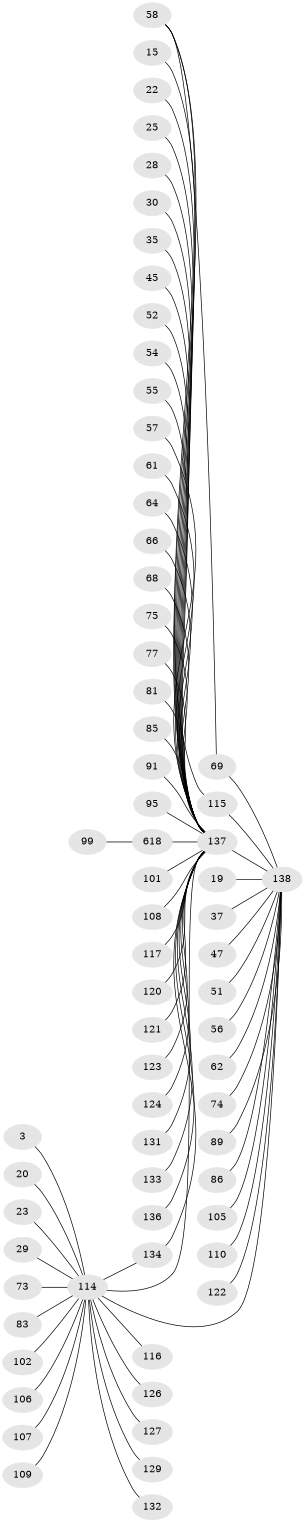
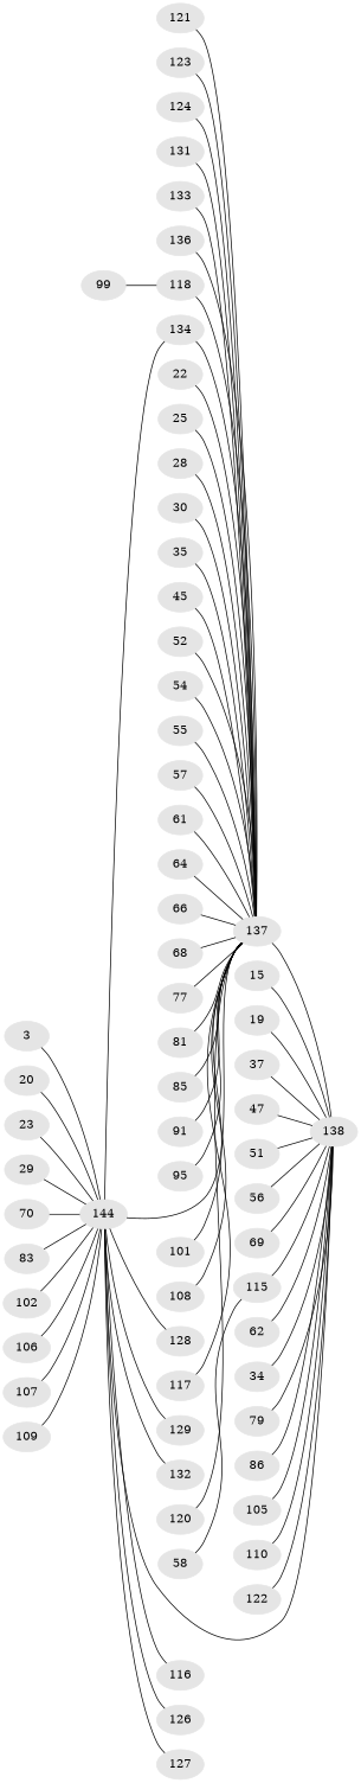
  graph {
    rankdir=LR
    node [color=gray90 style=filled]
-   114 [super="+103+112+8"]
+   114 [super="+103+112+8" label=144]
    138 [super="+63+98+135+10"]
    137 [super="+44+78+104+119"]
    116
    126
    127
+   128
    129
    132
    134 [super="+2+46+113"]
    3
    15
    19
    20
    22
    23
    25
    28
    29
    30
    35
    37
    45
    47
    51
    52
    54
    55
    56
    57
    58 [super="+26"]
    69
    115 [super="+94"]
    61 [super="+13"]
    62
    64
    66
    n38 [label=68]
-   70 [label=73]
-   74
-   75
+   70
+   74 [label=34]
    77
-   79 [label=89]
+   79
    81
    n45 [label=86]
    83
    85
    91
    95
-   118 [super="+76" label=618]
+   118 [super="+76"]
    99
    101
    102
    105
    106
    107
    108
    109
    110
    117 [super="+72"]
    120
    121
    122
    123
    124
    131
    133
    136
    114 -- 138 [weight=5]
    114 -- 137 [weight=24]
    114 -- 116
    114 -- 126
    114 -- 127
+   114 -- 128
    114 -- 129
    114 -- 132
    114 -- 134 [weight=4]
    137 -- 138 [weight=13]
    134 -- 137 [weight=3]
    3 -- 114
-   15 -- 137
+   15 -- 138
    19 -- 138
    20 -- 114
    22 -- 137
    23 -- 114
    25 -- 137
    28 -- 137
    29 -- 114
    30 -- 137
    35 -- 137
    37 -- 138
    45 -- 137
    47 -- 138
    51 -- 138
    52 -- 137
    54 -- 137
    55 -- 137
    56 -- 138
    57 -- 137
-   58 -- 137 [weight=4]
-   58 -- 69
    58 -- 115
    69 -- 138 [weight=2]
    115 -- 138
    61 -- 137 [weight=2]
    62 -- 138
    64 -- 137
    66 -- 137
    n38 -- 137
    70 -- 114 [weight=2]
    74 -- 138
-   75 -- 137
    77 -- 137
    79 -- 138
    81 -- 137
    n45 -- 138
    83 -- 114
    85 -- 137
    91 -- 137
    95 -- 137
    118 -- 137 [weight=6]
    99 -- 118
    101 -- 137
    102 -- 114
    105 -- 138
    106 -- 114
    107 -- 114
    108 -- 137
    109 -- 114
    110 -- 138
    117 -- 137 [weight=3]
    120 -- 137
    121 -- 137
    122 -- 138
    123 -- 137
    124 -- 137
    131 -- 137
    133 -- 137
    136 -- 137
  }
